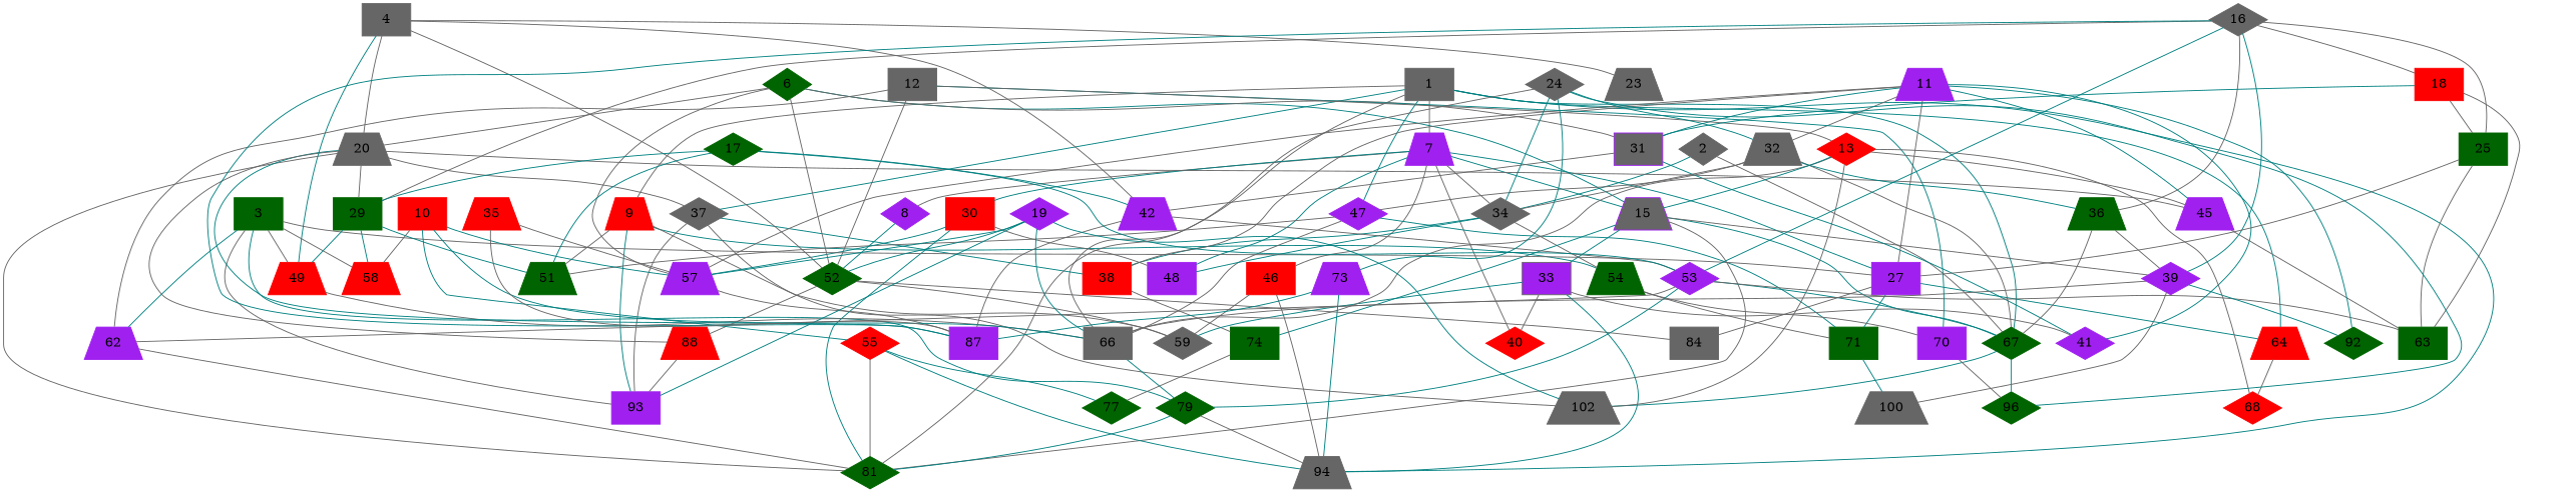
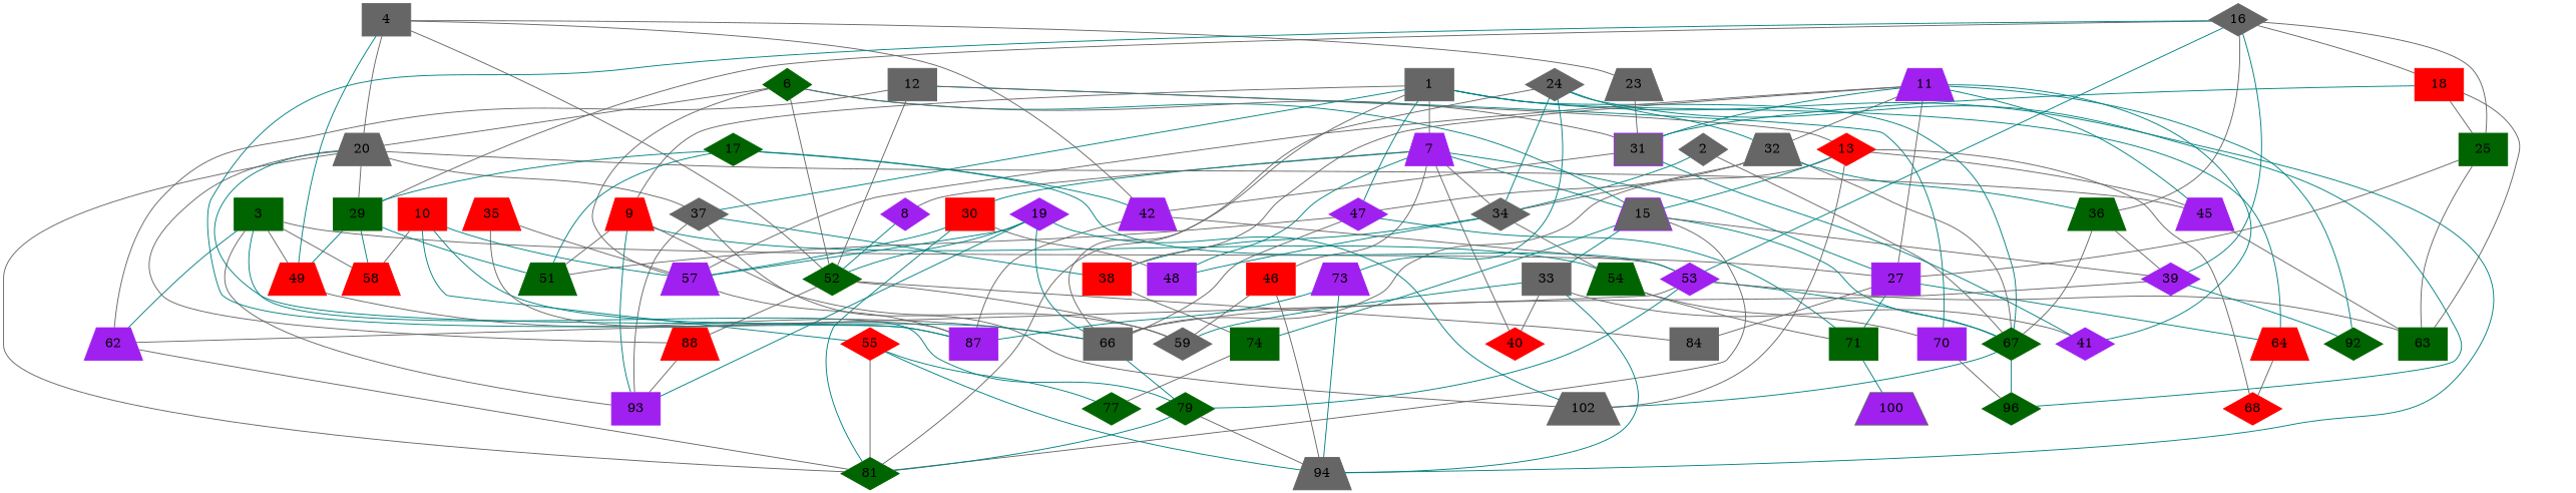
  graph {
    node [color=purple shape=diamond style=filled]
    edge [color=gray40]
    1 [color=gray40 shape=box super="+56"]
    7 [shape=trapezium super="+50"]
    9 [color=red shape=trapezium]
    37 [color=gray40]
    47 [super="+97"]
    64 [color=red shape=trapezium]
    66 [color=gray40 shape=box super="+89"]
    67 [color=darkgreen super="+83"]
    94 [color=gray40 shape=trapezium super="+101"]
    34 [color=gray40]
    27 [shape=box super="+61"]
    15 [fillcolor=gray40 shape=trapezium super="+85"]
    8
    30 [color=red shape=box super="+82"]
    40 [color=red]
    46 [color=red shape=box]
    48 [shape=box]
    93 [shape=box]
    51 [color=darkgreen shape=trapezium]
    54 [color=darkgreen shape=trapezium]
    59 [color=gray40 super="+98"]
    38 [color=red shape=box]
    102 [color=gray40 shape=trapezium]
    71 [color=darkgreen shape=box]
    68 [color=red]
    79 [color=darkgreen]
    96 [color=darkgreen]
    2 [color=gray40]
    3 [color=darkgreen shape=box super="+14"]
    49 [color=red shape=trapezium]
    58 [color=red shape=trapezium]
    62 [shape=trapezium super="+72"]
    84 [color=gray40 shape=box]
    81 [color=darkgreen super="+99"]
    20 [color=gray40 shape=trapezium super="+22"]
    45 [shape=trapezium]
    29 [color=darkgreen shape=box super="+78"]
    87 [shape=box super="+95"]
    88 [color=red shape=trapezium]
    4 [color=gray40 shape=box]
    23 [color=gray40 shape=trapezium]
    42 [shape=trapezium]
    52 [color=darkgreen]
    31 [fillcolor=gray40 shape=box]
    53 [super="+60"]
-   33 [color=gray40 shape=box fillcolor=purple]
+   33 [color=gray40 shape=box]
    41
    6 [color=darkgreen super="+75"]
    57 [shape=trapezium super="+76"]
    39 [super="+65"]
    74 [color=darkgreen shape=box super="+80"]
    70 [shape=box]
    10 [color=red shape=box]
    55 [color=red]
    77 [color=darkgreen]
    11 [shape=trapezium super="+103"]
    32 [color=gray40 shape=trapezium super="+69"]
    92 [color=darkgreen]
    36 [color=darkgreen shape=trapezium]
    63 [color=darkgreen shape=box super="+86"]
    12 [color=gray40 shape=box super="+90"]
    13 [color=red super="+28"]
-   100 [color=gray40 shape=trapezium]
+   100 [color=gray40 shape=trapezium fillcolor=purple]
    16 [color=gray40 super="+43"]
    18 [color=red shape=box super="+21"]
    25 [color=darkgreen shape=box super="+26"]
    17 [color=darkgreen super="+44"]
    19 [super="+91"]
    24 [color=gray40]
    73 [shape=trapezium]
    35 [color=red shape=trapezium]
    1 -- 7
    1 -- 9
    1 -- 37 [color=teal]
    1 -- 47 [color=teal]
    1 -- 64 [color=teal]
    1 -- 66
    1 -- 67 [color=teal weight=2]
    1 -- 94 [color=teal]
    7 -- 34
    7 -- 27 [color=teal]
    7 -- 15 [color=teal]
    7 -- 8
    7 -- 30 [color=teal]
    7 -- 40
    7 -- 46
    7 -- 48 [color=teal]
    9 -- 93 [color=teal]
    9 -- 51
    9 -- 54 [color=teal]
    9 -- 59
    37 -- 93
    37 -- 38 [color=teal]
    37 -- 102
    47 -- 66
    47 -- 51
    47 -- 71 [color=teal]
    64 -- 68
    66 -- 79 [color=teal]
    67 -- 102 [color=teal]
    67 -- 96 [color=teal]
    34 -- 48 [color=teal]
    34 -- 54
    34 -- 38 [color=teal]
    27 -- 64 [color=teal]
    27 -- 71 [color=teal]
    27 -- 84
    15 -- 67 [color=teal]
    15 -- 81
    15 -- 33 [color=teal]
    15 -- 39
    15 -- 74 [color=teal weight=2]
    8 -- 52 [color=teal]
    30 -- 48
    30 -- 81 [color=teal]
    30 -- 57 [color=teal]
    46 -- 94
    46 -- 59
    54 -- 71
    54 -- 70
    38 -- 74
    71 -- 100 [color=teal]
    79 -- 94
    79 -- 81 [color=teal]
    2 -- 67
    2 -- 34 [color=teal]
    3 -- 27
    3 -- 93
    3 -- 79 [color=teal]
    3 -- 49
    3 -- 58
    3 -- 62 [color=teal]
    49 -- 66
    62 -- 81
    20 -- 37
    20 -- 81
    20 -- 45
    20 -- 29
    20 -- 87 [color=teal]
    20 -- 88
    45 -- 63
    29 -- 51 [color=teal]
    29 -- 49 [color=teal]
    29 -- 58 [color=teal]
    88 -- 93
    4 -- 49 [color=teal]
    4 -- 20
    4 -- 23
    4 -- 42
    4 -- 52
+   23 -- 31
    42 -- 87
    42 -- 53
    52 -- 59
    52 -- 84
    52 -- 88
    31 -- 42
    31 -- 41 [color=teal]
    53 -- 67 [color=teal]
    53 -- 79 [color=teal]
    53 -- 62
    53 -- 63
    33 -- 94 [color=teal]
    33 -- 40
    33 -- 59 [color=teal]
    33 -- 41
    6 -- 15 [color=teal]
    6 -- 20
    6 -- 52
    6 -- 31
    6 -- 57
    57 -- 87
    39 -- 66
    39 -- 92 [color=teal]
-   39 -- 100
    74 -- 77
    70 -- 96
    10 -- 66 [color=teal]
    10 -- 58
    10 -- 57 [color=teal]
    10 -- 55 [color=teal]
    55 -- 94 [color=teal]
    55 -- 81
    55 -- 77 [color=teal]
    11 -- 27
    11 -- 38
    11 -- 45 [color=teal]
    11 -- 31 [color=teal]
    11 -- 41 [color=teal]
    11 -- 57
    11 -- 32
    11 -- 92 [color=teal]
    32 -- 47
    32 -- 67
    32 -- 34
    32 -- 36 [color=teal]
    36 -- 67
    36 -- 39
    12 -- 62
    12 -- 52
    12 -- 70 [color=teal]
    12 -- 13
    13 -- 66
    13 -- 15 [color=teal]
    13 -- 102
    13 -- 68
    13 -- 45
    16 -- 29
    16 -- 87 [color=teal weight=2]
    16 -- 53 [color=teal]
    16 -- 39 [color=teal]
    16 -- 36
    16 -- 18
    16 -- 25
    18 -- 31 [color=teal]
    18 -- 63
    18 -- 25
    25 -- 27
    25 -- 63
    17 -- 51 [color=teal]
    17 -- 29 [color=teal]
    17 -- 42 [color=teal weight=2]
    17 -- 53 [color=teal]
    19 -- 66 [color=teal]
    19 -- 93 [color=teal]
    19 -- 102 [color=teal]
    19 -- 52 [color=teal]
    19 -- 57 [color=teal]
    24 -- 34 [color=teal]
    24 -- 96 [color=teal]
    24 -- 81
    24 -- 32 [color=teal]
    24 -- 73 [color=teal]
    73 -- 94 [color=teal]
    73 -- 87 [color=teal]
    35 -- 87
    35 -- 57
  }
